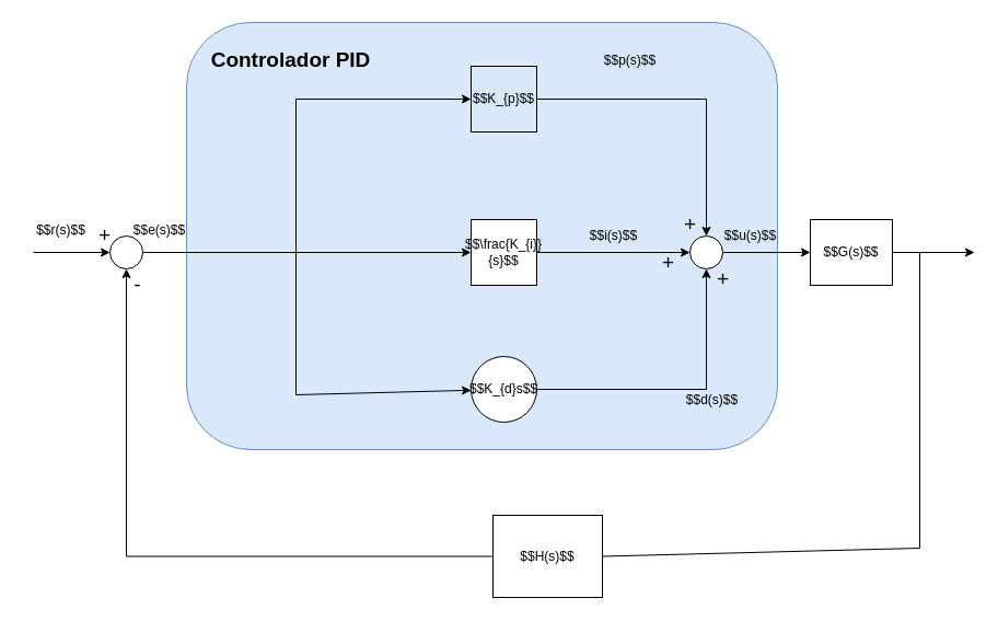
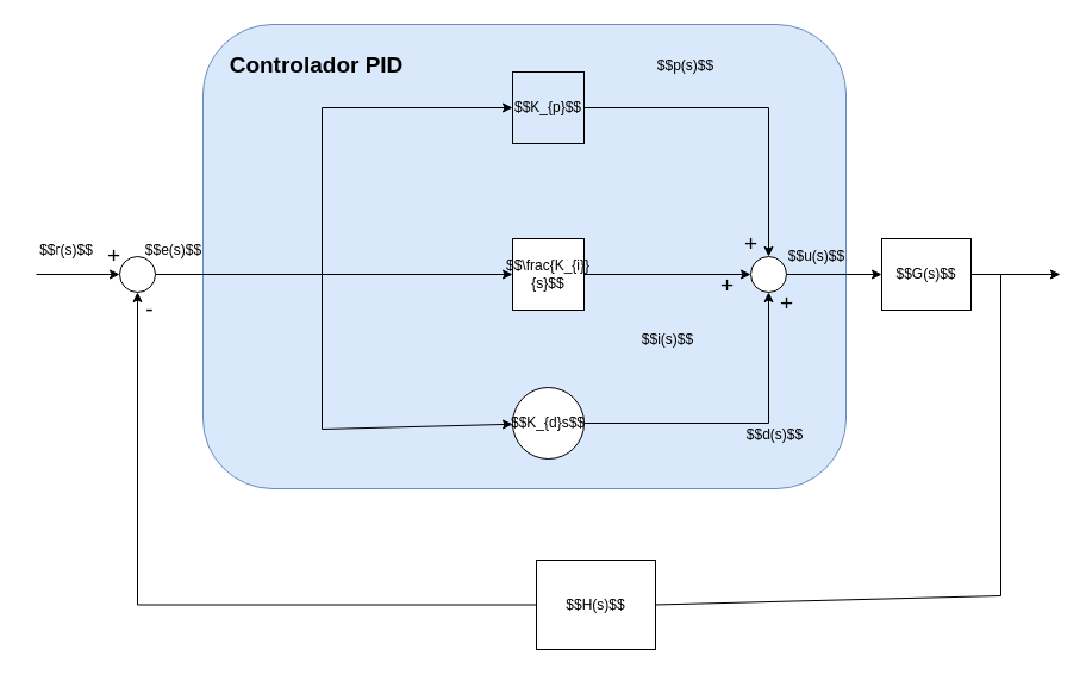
  <mxCell id="0" />
  <mxCell id="1" parent="0" />
  <mxCell id="2" value="" style="rounded=1;whiteSpace=wrap;html=1;fillColor=#dae8fc;strokeColor=#6c8ebf;" vertex="1" parent="1"><mxGeometry x="170" y="20" width="540" height="390" as="geometry" /></mxCell>
  <mxCell id="3" style="edgeStyle=orthogonalEdgeStyle;rounded=0;orthogonalLoop=1;jettySize=auto;html=1;exitX=1;exitY=0.5;exitDx=0;exitDy=0;entryX=0;entryY=0.5;entryDx=0;entryDy=0;" edge="1" parent="1" source="4" target="11"><mxGeometry relative="1" as="geometry" /></mxCell>
  <mxCell id="4" value="$$\frac{K_{i}}{s}$$" style="whiteSpace=wrap;html=1;aspect=fixed;" vertex="1" parent="1"><mxGeometry x="430" y="200" width="60" height="60" as="geometry" /></mxCell>
  <mxCell id="5" style="edgeStyle=orthogonalEdgeStyle;rounded=0;orthogonalLoop=1;jettySize=auto;html=1;exitX=1;exitY=0.5;exitDx=0;exitDy=0;entryX=0.5;entryY=1;entryDx=0;entryDy=0;" edge="1" parent="1" source="6" target="11"><mxGeometry relative="1" as="geometry" /></mxCell>
  <mxCell id="6" value="$$K_{d}s$$" style="ellipse;whiteSpace=wrap;html=1;aspect=fixed;" vertex="1" parent="1"><mxGeometry x="430" y="325" width="60" height="60" as="geometry" /></mxCell>
  <mxCell id="7" value="$$G(s)$$" style="whiteSpace=wrap;html=1;aspect=fixed;" vertex="1" parent="1"><mxGeometry x="740" y="200" width="75" height="60" as="geometry" /></mxCell>
  <mxCell id="8" style="edgeStyle=orthogonalEdgeStyle;rounded=0;orthogonalLoop=1;jettySize=auto;html=1;entryX=0.5;entryY=1;entryDx=0;entryDy=0;" edge="1" parent="1" source="9" target="21"><mxGeometry relative="1" as="geometry" /></mxCell>
  <mxCell id="9" value="$$H(s)$$" style="whiteSpace=wrap;html=1;aspect=fixed;" vertex="1" parent="1"><mxGeometry x="450" y="470" width="100" height="75" as="geometry" /></mxCell>
  <mxCell id="10" style="edgeStyle=orthogonalEdgeStyle;rounded=0;orthogonalLoop=1;jettySize=auto;html=1;exitX=1;exitY=0.5;exitDx=0;exitDy=0;" edge="1" parent="1" source="11" target="7"><mxGeometry relative="1" as="geometry" /></mxCell>
  <mxCell id="11" value="" style="ellipse;whiteSpace=wrap;html=1;aspect=fixed;" vertex="1" parent="1"><mxGeometry x="630" y="215" width="30" height="30" as="geometry" /></mxCell>
  <mxCell id="12" value="" style="endArrow=classic;html=1;rounded=0;" edge="1" parent="1" target="6"><mxGeometry width="50" height="50" relative="1" as="geometry"><mxPoint x="270" y="230" as="sourcePoint" /><mxPoint x="320" y="360" as="targetPoint" /><Array as="points"><mxPoint x="270" y="360" /></Array></mxGeometry></mxCell>
  <mxCell id="13" value="$$p(s)$$" style="text;html=1;align=center;verticalAlign=middle;resizable=0;points=[];autosize=1;strokeColor=none;fillColor=none;" vertex="1" parent="1"><mxGeometry x="540" y="40" width="70" height="30" as="geometry" /></mxCell>
  <mxCell id="14" value="&lt;font style=&quot;font-size: 19px;&quot;&gt;+&lt;/font&gt;" style="text;html=1;align=center;verticalAlign=middle;resizable=0;points=[];autosize=1;strokeColor=none;fillColor=none;" vertex="1" parent="1"><mxGeometry x="615" y="185" width="30" height="40" as="geometry" /></mxCell>
  <mxCell id="15" value="&lt;font style=&quot;font-size: 19px;&quot;&gt;+&lt;/font&gt;" style="text;html=1;align=center;verticalAlign=middle;resizable=0;points=[];autosize=1;strokeColor=none;fillColor=none;" vertex="1" parent="1"><mxGeometry x="645" y="235" width="30" height="40" as="geometry" /></mxCell>
  <mxCell id="16" value="&lt;font style=&quot;font-size: 19px;&quot;&gt;+&lt;/font&gt;" style="text;html=1;align=center;verticalAlign=middle;resizable=0;points=[];autosize=1;strokeColor=none;fillColor=none;" vertex="1" parent="1"><mxGeometry x="595" y="220" width="30" height="40" as="geometry" /></mxCell>
- <mxCell id="17" value="$$i(s)$$" style="text;html=1;align=center;verticalAlign=middle;resizable=0;points=[];autosize=1;strokeColor=none;fillColor=none;" vertex="1" parent="1"><mxGeometry x="525" y="200" width="70" height="30" as="geometry" /></mxCell>
+ <mxCell id="17" value="$$i(s)$$" style="text;html=1;align=center;verticalAlign=middle;resizable=0;points=[];autosize=1;strokeColor=none;fillColor=none;" vertex="1" parent="1"><mxGeometry x="525" y="270" width="70" height="30" as="geometry" /></mxCell>
  <mxCell id="18" value="$$d(s)$$" style="text;html=1;align=center;verticalAlign=middle;resizable=0;points=[];autosize=1;strokeColor=none;fillColor=none;" vertex="1" parent="1"><mxGeometry x="615" y="350" width="70" height="30" as="geometry" /></mxCell>
  <mxCell id="19" value="$$u(s)$$" style="text;html=1;align=center;verticalAlign=middle;resizable=0;points=[];autosize=1;strokeColor=none;fillColor=none;" vertex="1" parent="1"><mxGeometry x="650" y="200" width="70" height="30" as="geometry" /></mxCell>
  <mxCell id="20" style="edgeStyle=orthogonalEdgeStyle;rounded=0;orthogonalLoop=1;jettySize=auto;html=1;entryX=0;entryY=0.5;entryDx=0;entryDy=0;" edge="1" parent="1" source="21" target="4"><mxGeometry relative="1" as="geometry"><mxPoint x="320" y="230" as="targetPoint" /></mxGeometry></mxCell>
  <mxCell id="21" value="" style="ellipse;whiteSpace=wrap;html=1;aspect=fixed;" vertex="1" parent="1"><mxGeometry x="100" y="215" width="30" height="30" as="geometry" /></mxCell>
  <mxCell id="22" value="$$e(s)$$" style="text;html=1;align=center;verticalAlign=middle;resizable=0;points=[];autosize=1;strokeColor=none;fillColor=none;" vertex="1" parent="1"><mxGeometry x="110" y="195" width="70" height="30" as="geometry" /></mxCell>
  <mxCell id="23" value="&lt;font style=&quot;font-size: 19px;&quot;&gt;+&lt;/font&gt;" style="text;html=1;align=center;verticalAlign=middle;resizable=0;points=[];autosize=1;strokeColor=none;fillColor=none;" vertex="1" parent="1"><mxGeometry x="80" y="195" width="30" height="40" as="geometry" /></mxCell>
  <mxCell id="24" value="&lt;font style=&quot;font-size: 19px;&quot;&gt;-&lt;/font&gt;" style="text;html=1;align=center;verticalAlign=middle;resizable=0;points=[];autosize=1;strokeColor=none;fillColor=none;" vertex="1" parent="1"><mxGeometry x="110" y="240" width="30" height="40" as="geometry" /></mxCell>
  <mxCell id="25" value="" style="endArrow=classic;html=1;rounded=0;exitX=1;exitY=0.5;exitDx=0;exitDy=0;" edge="1" parent="1" source="7"><mxGeometry width="50" height="50" relative="1" as="geometry"><mxPoint x="510" y="430" as="sourcePoint" /><mxPoint x="890" y="230" as="targetPoint" /></mxGeometry></mxCell>
  <mxCell id="26" value="" style="endArrow=none;html=1;rounded=0;exitX=1;exitY=0.5;exitDx=0;exitDy=0;" edge="1" parent="1" source="9"><mxGeometry width="50" height="50" relative="1" as="geometry"><mxPoint x="570" y="430" as="sourcePoint" /><mxPoint x="840" y="230" as="targetPoint" /><Array as="points"><mxPoint x="840" y="500" /></Array></mxGeometry></mxCell>
  <mxCell id="27" value="" style="endArrow=classic;html=1;rounded=0;entryX=0;entryY=0.5;entryDx=0;entryDy=0;" edge="1" parent="1" target="21"><mxGeometry width="50" height="50" relative="1" as="geometry"><mxPoint x="30" y="230" as="sourcePoint" /><mxPoint x="640" y="250" as="targetPoint" /></mxGeometry></mxCell>
  <mxCell id="28" value="$$r(s)$$" style="text;html=1;align=center;verticalAlign=middle;resizable=0;points=[];autosize=1;strokeColor=none;fillColor=none;" vertex="1" parent="1"><mxGeometry x="20" y="195" width="70" height="30" as="geometry" /></mxCell>
  <mxCell id="29" value="&lt;font style=&quot;font-size: 19px;&quot;&gt;&lt;b&gt;Controlador PID&lt;/b&gt;&lt;/font&gt;" style="text;html=1;align=center;verticalAlign=middle;resizable=0;points=[];autosize=1;strokeColor=none;fillColor=none;" vertex="1" parent="1"><mxGeometry x="180" y="35" width="170" height="40" as="geometry" /></mxCell>
  <mxCell id="30" style="edgeStyle=orthogonalEdgeStyle;rounded=0;orthogonalLoop=1;jettySize=auto;html=1;exitX=1;exitY=0.5;exitDx=0;exitDy=0;" edge="1" parent="1" source="31" target="11"><mxGeometry relative="1" as="geometry" /></mxCell>
  <mxCell id="31" value="$$K_{p}$$" style="whiteSpace=wrap;html=1;aspect=fixed;fillColor=#dae8fc;" vertex="1" parent="1"><mxGeometry x="430" y="60" width="60" height="60" as="geometry" /></mxCell>
  <mxCell id="32" value="" style="endArrow=classic;html=1;rounded=0;entryX=0;entryY=0.5;entryDx=0;entryDy=0;" edge="1" parent="1" target="31"><mxGeometry width="50" height="50" relative="1" as="geometry"><mxPoint x="270" y="230" as="sourcePoint" /><mxPoint x="530" y="230" as="targetPoint" /><Array as="points"><mxPoint x="270" y="90" /></Array></mxGeometry></mxCell>
